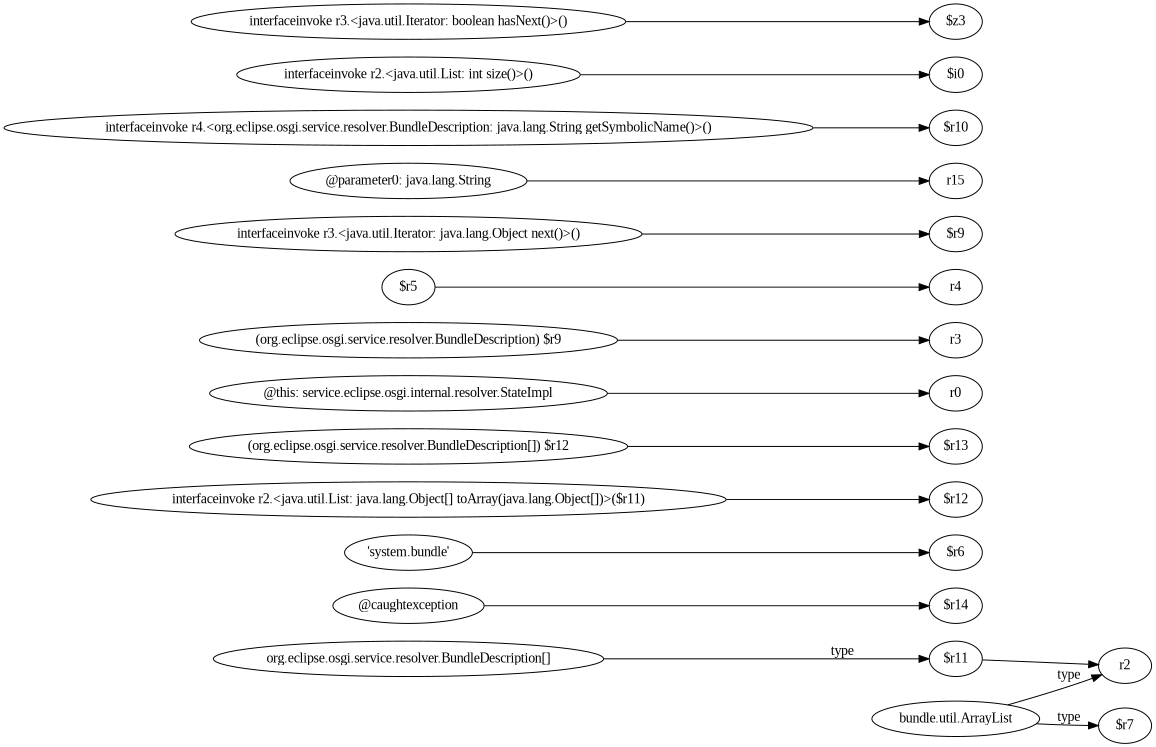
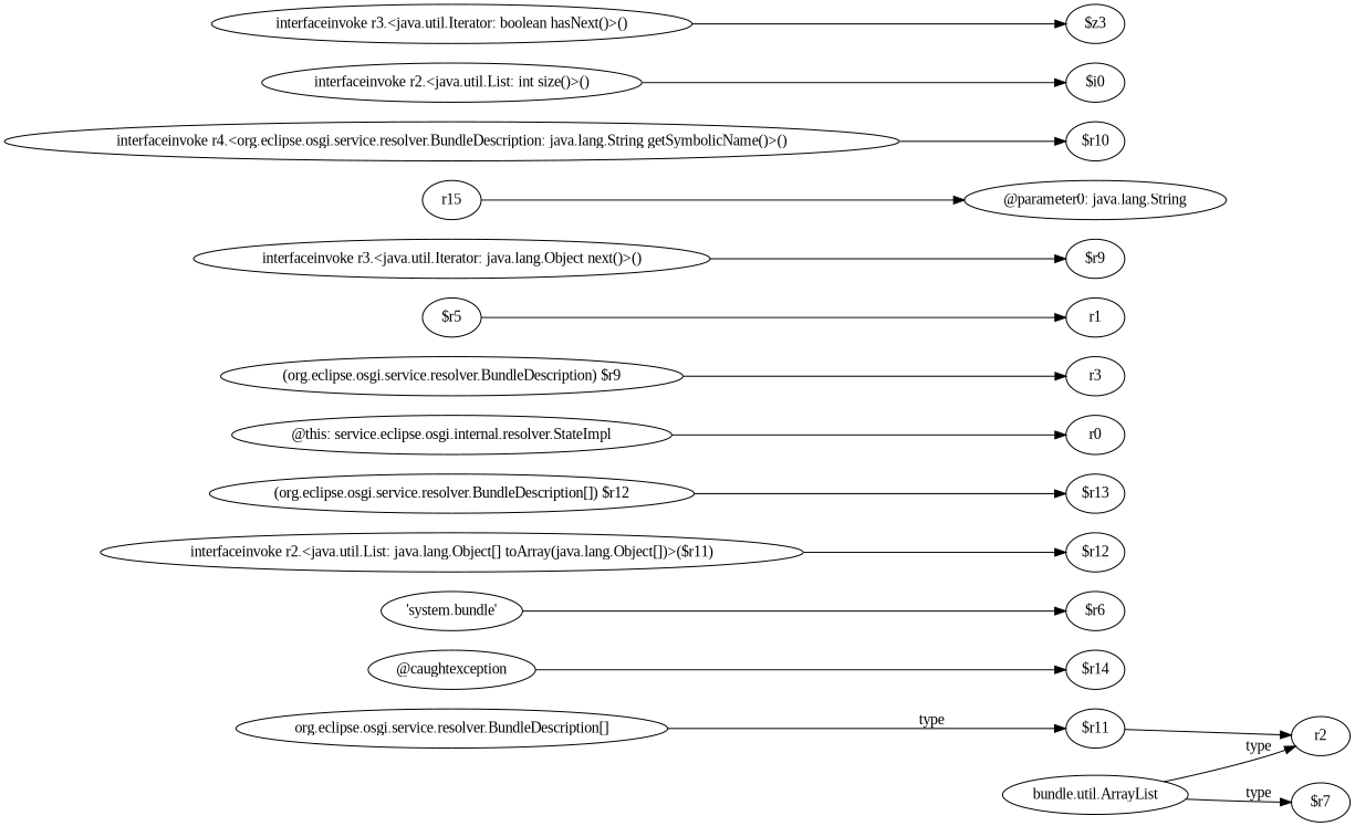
  digraph {
    fontname="Liberation Serif"
    rankdir=LR
    node [fontname="Liberation Serif"]
    edge [fontname="Liberation Serif"]
    n1 [label="org.eclipse.osgi.service.resolver.BundleDescription[]"]
    n2 [label="$r11"]
    n3 [label=r2]
    n4 [label="@caughtexception"]
    n5 [label="$r14"]
    n6 [label="bundle.util.ArrayList"]
    n7 [label="$r7"]
    n8 [label="'system.bundle'"]
    n9 [label="$r6"]
    n10 [label="interfaceinvoke r2.<java.util.List: java.lang.Object[] toArray(java.lang.Object[])>($r11)"]
    n11 [label="$r12"]
    n12 [label="(org.eclipse.osgi.service.resolver.BundleDescription[]) $r12"]
    n13 [label="$r13"]
    n14 [label="@this: service.eclipse.osgi.internal.resolver.StateImpl"]
    n15 [label=r0]
    n16 [label="(org.eclipse.osgi.service.resolver.BundleDescription) $r9"]
    n17 [label=r3]
    n18 [label="$r5"]
-   n19 [label=r4]
+   n19 [label=r1]
    n20 [label="interfaceinvoke r3.<java.util.Iterator: java.lang.Object next()>()"]
    n21 [label="$r9"]
    n22 [label="@parameter0: java.lang.String"]
    n23 [label=r15]
    n24 [label="interfaceinvoke r4.<org.eclipse.osgi.service.resolver.BundleDescription: java.lang.String getSymbolicName()>()"]
    n25 [label="$r10"]
    n26 [label="interfaceinvoke r2.<java.util.List: int size()>()"]
    n27 [label="$i0"]
    n28 [label="interfaceinvoke r3.<java.util.Iterator: boolean hasNext()>()"]
    n29 [label="$z3"]
    n1 -> n2 [label=type]
    n2 -> n3
    n4 -> n5
    n6 -> n3 [label=type]
    n6 -> n7 [label=type]
    n8 -> n9
    n10 -> n11
    n12 -> n13
    n14 -> n15
    n16 -> n17
    n18 -> n19
    n20 -> n21
-   n22 -> n23
+   n23 -> n22
    n24 -> n25
    n26 -> n27
    n28 -> n29
  }
